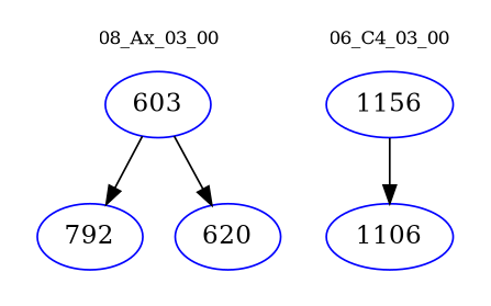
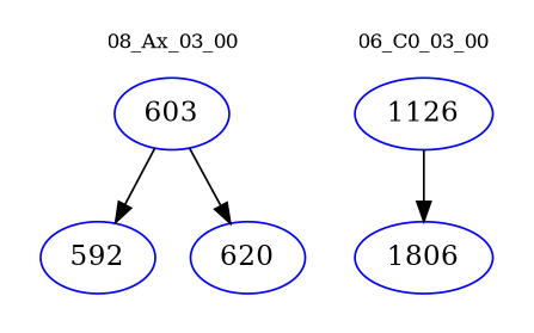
  digraph {
    node [color=blue]
    edge [color=black]
    n1 [label=603]
-   n2 [label=792]
+   n2 [label=592]
    n3 [label=620]
-   n4 [label=1156]
-   n5 [label=1106]
+   n4 [label=1126]
+   n5 [label=1806]
    subgraph cluster_1 {
      color=white
      fontsize=10
      label="08_Ax_03_00"
      n1
      n2
      n3
    }
    subgraph cluster_2 {
      color=white
      fontsize=10
-     label="06_C4_03_00"
+     label="06_C0_03_00"
      n4
      n5
    }
    n1 -> n2
    n1 -> n3
    n4 -> n5
  }
